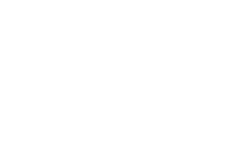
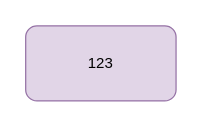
  <mxCell id="0" />
  <mxCell id="1" parent="0" />
+ <mxCell id="2" value="123" style="rounded=1;whiteSpace=wrap;html=1;fillColor=#e1d5e7;strokeColor=#9673a6;" parent="1" vertex="1"><mxGeometry x="20" y="20" width="120" height="60" as="geometry" /></mxCell>
